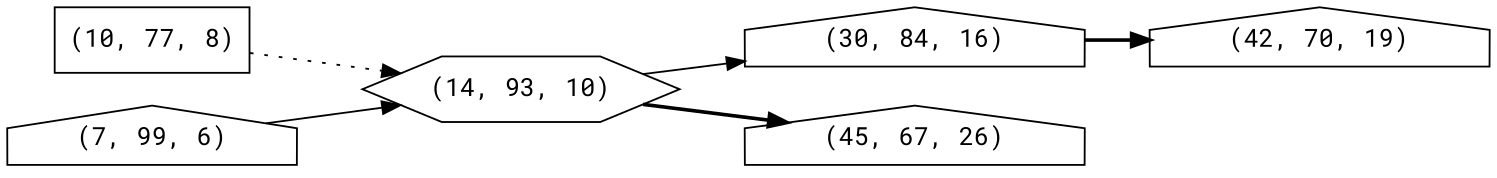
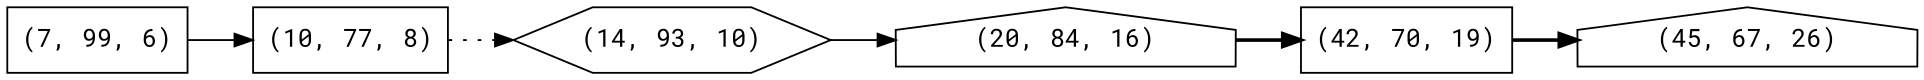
  digraph {
    fontname="Roboto Mono"
    rankdir=LR
    node [fontname="Roboto Mono" shape=house]
    edge [fontname="Roboto Mono" style=solid]
    n1 [label="(10, 77, 8)" shape=box]
-   "(7, 99, 6)"
+   "(7, 99, 6)" [shape=box]
    "(14, 93, 10)" [shape=hexagon]
-   "(20, 84, 16)" [label="(30, 84, 16)"]
-   "(42, 70, 19)"
+   "(20, 84, 16)"
+   "(42, 70, 19)" [shape=box]
    n6 [label="(45, 67, 26)"]
    n1 -> "(14, 93, 10)" [style=dotted]
-   "(7, 99, 6)" -> "(14, 93, 10)"
+   "(7, 99, 6)" -> n1
    "(14, 93, 10)" -> "(20, 84, 16)"
    "(20, 84, 16)" -> "(42, 70, 19)" [style=bold]
-   "(14, 93, 10)" -> n6 [style=bold]
+   "(42, 70, 19)" -> n6 [style=bold]
  }
